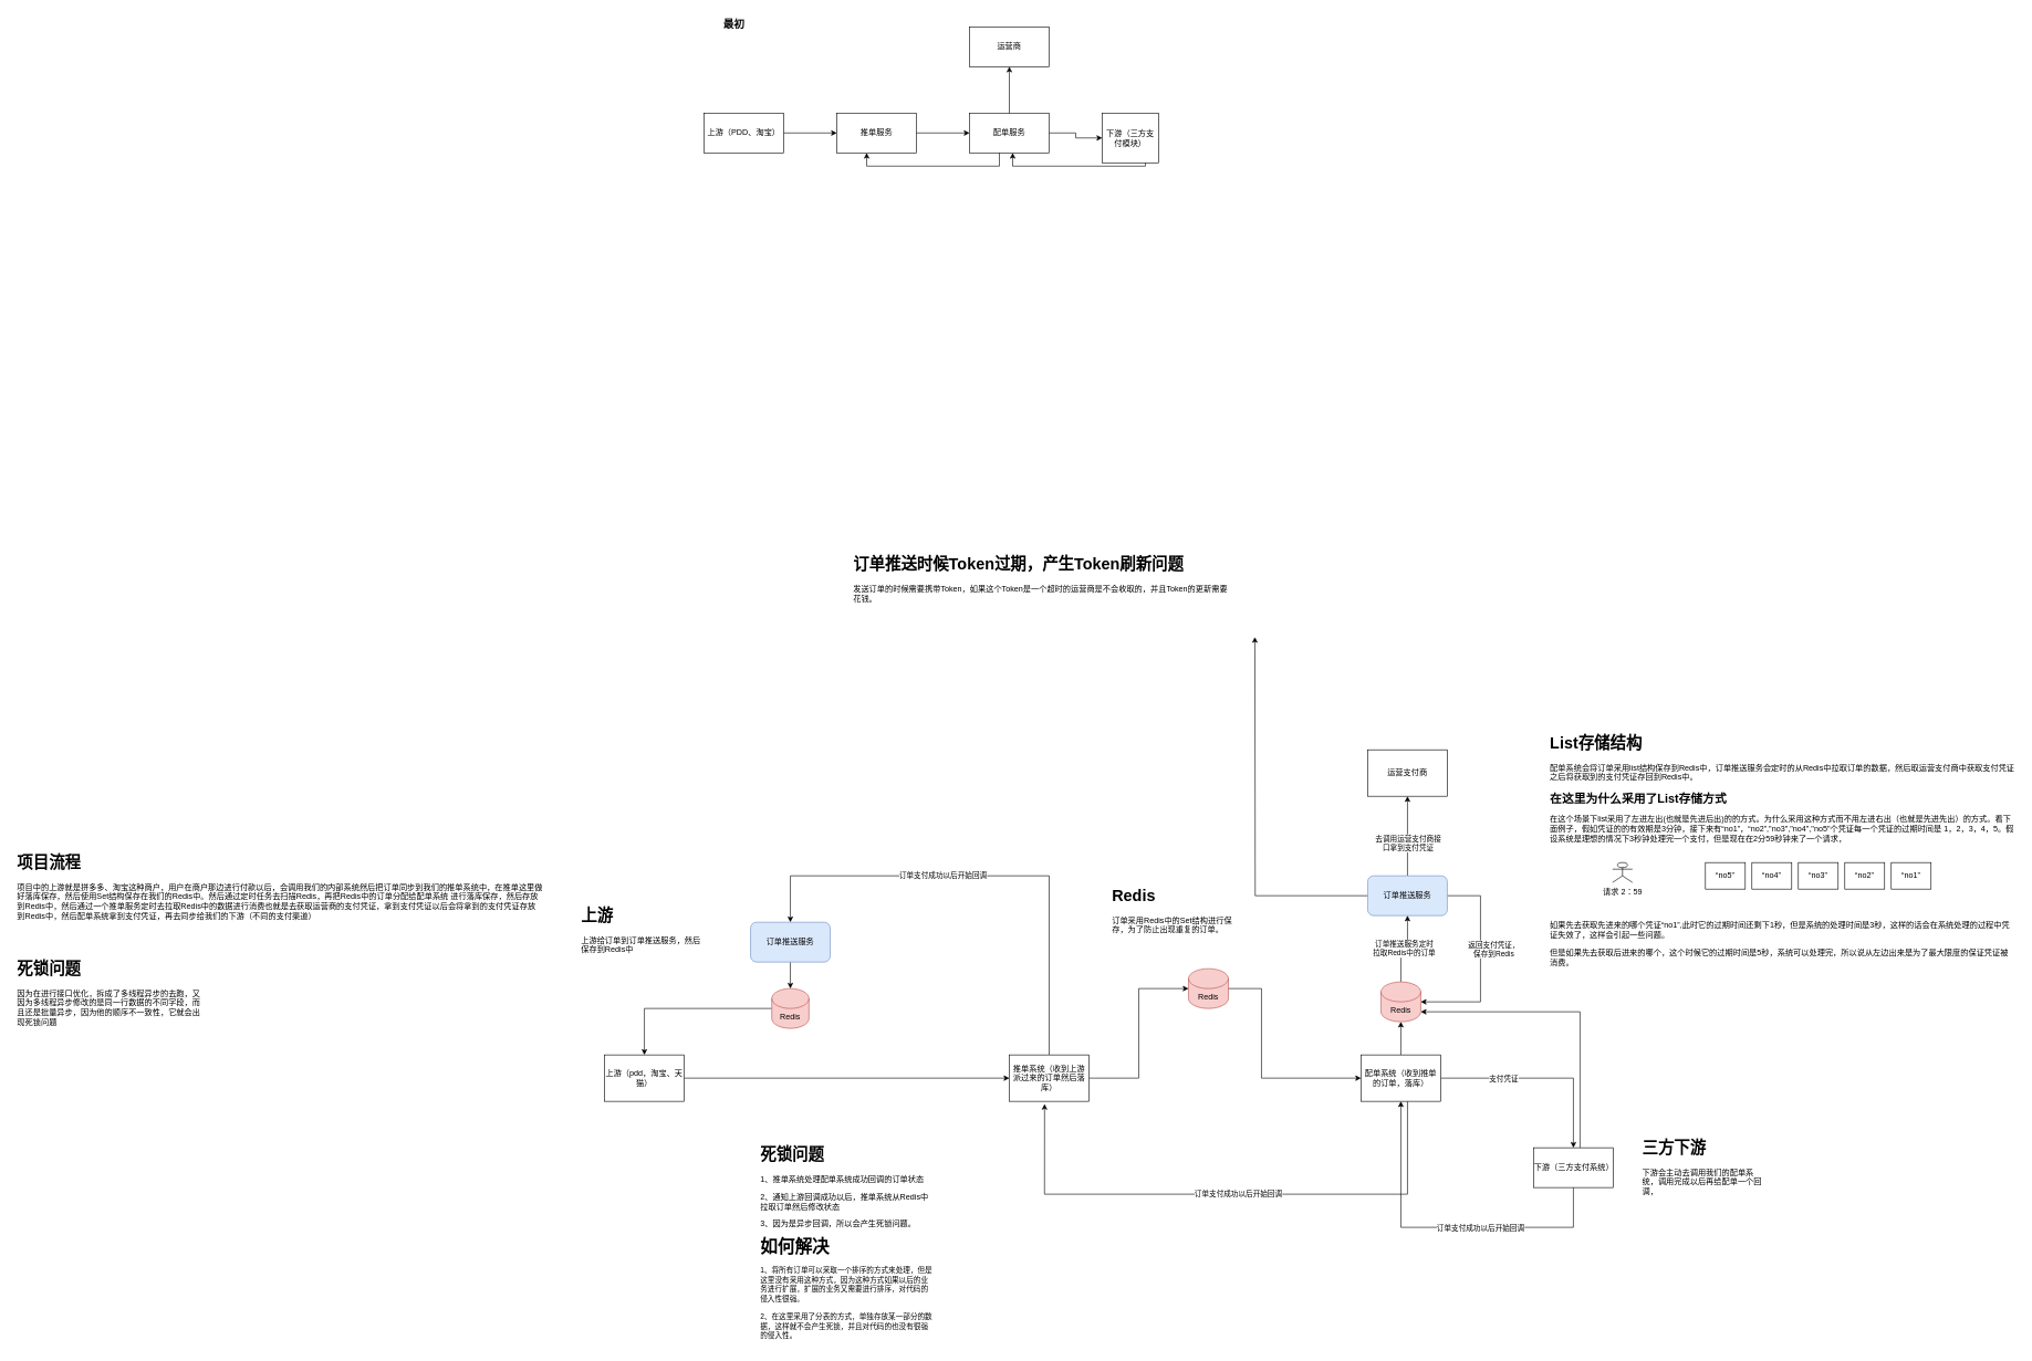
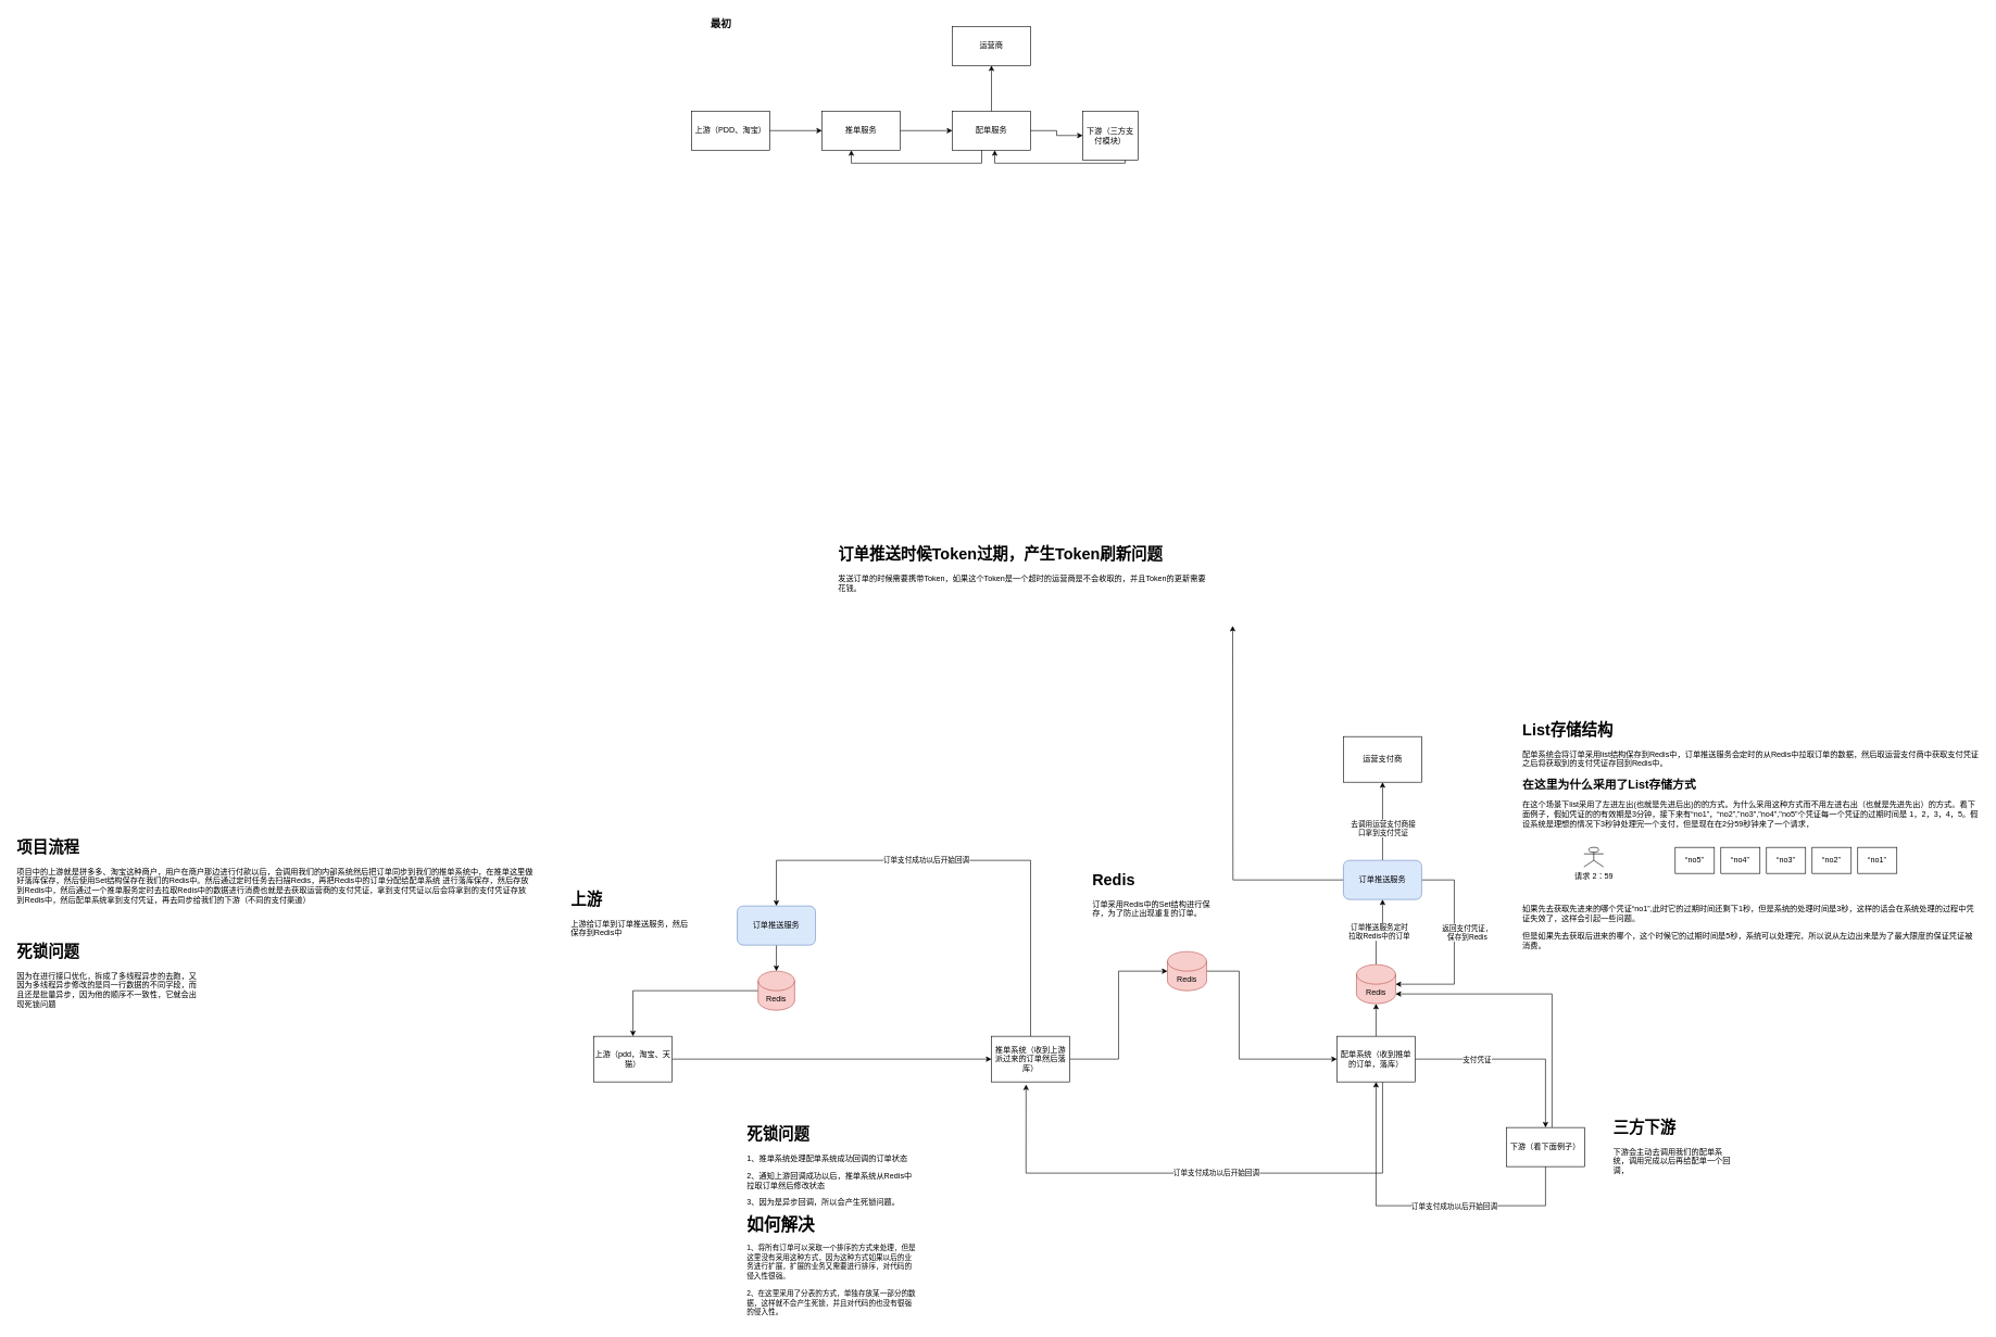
  <mxCell id="0" />
  <mxCell id="1" parent="0" />
  <mxCell id="2" style="edgeStyle=orthogonalEdgeStyle;rounded=0;orthogonalLoop=1;jettySize=auto;html=1;entryX=0;entryY=0.5;entryDx=0;entryDy=0;" edge="1" parent="1" source="3" target="6"><mxGeometry relative="1" as="geometry" /></mxCell>
  <mxCell id="3" value="上游（pdd，淘宝、天猫）" style="rounded=0;whiteSpace=wrap;html=1;" vertex="1" parent="1"><mxGeometry x="910" y="1590" width="120" height="70" as="geometry" /></mxCell>
  <mxCell id="4" style="edgeStyle=orthogonalEdgeStyle;rounded=0;orthogonalLoop=1;jettySize=auto;html=1;entryX=0;entryY=0.5;entryDx=0;entryDy=0;entryPerimeter=0;" edge="1" parent="1" source="6" target="39"><mxGeometry relative="1" as="geometry" /></mxCell>
  <mxCell id="5" value="订单支付成功以后开始回调" style="edgeStyle=orthogonalEdgeStyle;rounded=0;orthogonalLoop=1;jettySize=auto;html=1;entryX=0.5;entryY=0;entryDx=0;entryDy=0;" edge="1" parent="1" source="6" target="45"><mxGeometry x="0.179" relative="1" as="geometry"><Array as="points"><mxPoint x="1580" y="1320" /><mxPoint x="1190" y="1320" /></Array><mxPoint as="offset" /></mxGeometry></mxCell>
  <mxCell id="6" value="推单系统（收到上游派过来的订单然后落库）" style="rounded=0;whiteSpace=wrap;html=1;" vertex="1" parent="1"><mxGeometry x="1520" y="1590" width="120" height="70" as="geometry" /></mxCell>
  <mxCell id="7" style="edgeStyle=orthogonalEdgeStyle;rounded=0;orthogonalLoop=1;jettySize=auto;html=1;" edge="1" parent="1" source="12" target="16"><mxGeometry relative="1" as="geometry" /></mxCell>
  <mxCell id="8" value="支付凭证" style="edgeLabel;html=1;align=center;verticalAlign=middle;resizable=0;points=[];" vertex="1" connectable="0" parent="7"><mxGeometry x="-0.113" y="-1" relative="1" as="geometry"><mxPoint x="-41" y="-1" as="offset" /></mxGeometry></mxCell>
  <mxCell id="9" style="edgeStyle=orthogonalEdgeStyle;rounded=0;orthogonalLoop=1;jettySize=auto;html=1;entryX=0.5;entryY=1;entryDx=0;entryDy=0;entryPerimeter=0;" edge="1" parent="1" source="12" target="23"><mxGeometry relative="1" as="geometry" /></mxCell>
  <mxCell id="10" style="edgeStyle=orthogonalEdgeStyle;rounded=0;orthogonalLoop=1;jettySize=auto;html=1;entryX=0.442;entryY=1.057;entryDx=0;entryDy=0;entryPerimeter=0;" edge="1" parent="1" source="12" target="6"><mxGeometry relative="1" as="geometry"><Array as="points"><mxPoint x="2120" y="1800" /><mxPoint x="1573" y="1800" /></Array></mxGeometry></mxCell>
  <mxCell id="11" value="订单支付成功以后开始回调" style="edgeLabel;html=1;align=center;verticalAlign=middle;resizable=0;points=[];" vertex="1" connectable="0" parent="10"><mxGeometry x="-0.038" y="-2" relative="1" as="geometry"><mxPoint as="offset" /></mxGeometry></mxCell>
  <mxCell id="12" value="配单系统（收到推单的订单，落库）" style="rounded=0;whiteSpace=wrap;html=1;" vertex="1" parent="1"><mxGeometry x="2050" y="1590" width="120" height="70" as="geometry" /></mxCell>
  <mxCell id="13" style="edgeStyle=orthogonalEdgeStyle;rounded=0;orthogonalLoop=1;jettySize=auto;html=1;entryX=0.5;entryY=1;entryDx=0;entryDy=0;" edge="1" parent="1" source="16" target="12"><mxGeometry relative="1" as="geometry"><Array as="points"><mxPoint x="2370" y="1850" /><mxPoint x="2110" y="1850" /></Array></mxGeometry></mxCell>
  <mxCell id="14" value="订单支付成功以后开始回调" style="edgeLabel;html=1;align=center;verticalAlign=middle;resizable=0;points=[];" vertex="1" connectable="0" parent="13"><mxGeometry x="-0.211" y="1" relative="1" as="geometry"><mxPoint as="offset" /></mxGeometry></mxCell>
  <mxCell id="15" style="edgeStyle=orthogonalEdgeStyle;rounded=0;orthogonalLoop=1;jettySize=auto;html=1;entryX=1;entryY=1;entryDx=0;entryDy=-15;entryPerimeter=0;" edge="1" parent="1" source="16" target="23"><mxGeometry relative="1" as="geometry"><Array as="points"><mxPoint x="2380" y="1525" /></Array></mxGeometry></mxCell>
- <mxCell id="16" value="下游（三方支付系统）" style="rounded=0;whiteSpace=wrap;html=1;" vertex="1" parent="1"><mxGeometry x="2310" y="1730" width="120" height="60" as="geometry" /></mxCell>
+ <mxCell id="16" value="下游（看下面例子）" style="rounded=0;whiteSpace=wrap;html=1;" vertex="1" parent="1"><mxGeometry x="2310" y="1730" width="120" height="60" as="geometry" /></mxCell>
  <mxCell id="17" style="edgeStyle=orthogonalEdgeStyle;rounded=0;orthogonalLoop=1;jettySize=auto;html=1;" edge="1" parent="1" source="21" target="24"><mxGeometry relative="1" as="geometry" /></mxCell>
  <mxCell id="18" value="去调用运营支付商接&lt;br&gt;口拿到支付凭证" style="edgeLabel;html=1;align=center;verticalAlign=middle;resizable=0;points=[];" vertex="1" connectable="0" parent="17"><mxGeometry x="0.265" y="-1" relative="1" as="geometry"><mxPoint x="-1" y="26" as="offset" /></mxGeometry></mxCell>
  <mxCell id="19" value="返回支付凭证，&lt;br&gt;保存到Redis" style="edgeStyle=orthogonalEdgeStyle;rounded=0;orthogonalLoop=1;jettySize=auto;html=1;entryX=1;entryY=0.5;entryDx=0;entryDy=0;entryPerimeter=0;" edge="1" parent="1" source="21" target="23"><mxGeometry x="-0.13" y="20" relative="1" as="geometry"><Array as="points"><mxPoint x="2230" y="1350" /><mxPoint x="2230" y="1510" /></Array><mxPoint as="offset" /></mxGeometry></mxCell>
  <mxCell id="20" style="edgeStyle=orthogonalEdgeStyle;rounded=0;orthogonalLoop=1;jettySize=auto;html=1;" edge="1" parent="1" source="21"><mxGeometry relative="1" as="geometry"><mxPoint x="1890" y="960" as="targetPoint" /></mxGeometry></mxCell>
  <mxCell id="21" value="订单推送服务" style="rounded=1;whiteSpace=wrap;html=1;fillColor=#dae8fc;strokeColor=#6c8ebf;" vertex="1" parent="1"><mxGeometry x="2060" y="1320" width="120" height="60" as="geometry" /></mxCell>
  <mxCell id="22" value="订单推送服务定时&lt;br&gt;拉取Redis中的订单" style="edgeStyle=orthogonalEdgeStyle;rounded=0;orthogonalLoop=1;jettySize=auto;html=1;" edge="1" parent="1" source="23" target="21"><mxGeometry relative="1" as="geometry" /></mxCell>
  <mxCell id="23" value="Redis" style="shape=cylinder3;whiteSpace=wrap;html=1;boundedLbl=1;backgroundOutline=1;size=15;fillColor=#f8cecc;strokeColor=#b85450;" vertex="1" parent="1"><mxGeometry x="2080" y="1480" width="60" height="60" as="geometry" /></mxCell>
  <mxCell id="24" value="运营支付商" style="rounded=0;whiteSpace=wrap;html=1;" vertex="1" parent="1"><mxGeometry x="2060" y="1130" width="120" height="70" as="geometry" /></mxCell>
  <mxCell id="25" value="" style="group" vertex="1" connectable="0" parent="1"><mxGeometry y="20" width="720" height="230" as="geometry" x="1060" /></mxCell>
  <mxCell id="26" value="上游（PDD、淘宝）" style="rounded=0;whiteSpace=wrap;html=1;" vertex="1" parent="25"><mxGeometry y="150" width="120" height="60" as="geometry" /></mxCell>
  <mxCell id="27" value="推单服务" style="rounded=0;whiteSpace=wrap;html=1;" vertex="1" parent="25"><mxGeometry x="200" y="150" width="120" height="60" as="geometry" /></mxCell>
  <mxCell id="28" style="edgeStyle=orthogonalEdgeStyle;rounded=0;orthogonalLoop=1;jettySize=auto;html=1;entryX=0;entryY=0.5;entryDx=0;entryDy=0;" edge="1" parent="25" source="26" target="27"><mxGeometry relative="1" as="geometry" /></mxCell>
  <mxCell id="29" value="最初" style="text;html=1;strokeColor=none;fillColor=none;align=center;verticalAlign=middle;whiteSpace=wrap;rounded=0;fontSize=16;fontStyle=1" vertex="1" parent="25"><mxGeometry width="90" height="30" as="geometry" /></mxCell>
  <mxCell id="30" value="配单服务" style="rounded=0;whiteSpace=wrap;html=1;" vertex="1" parent="25"><mxGeometry x="400" y="150" width="120" height="60" as="geometry" /></mxCell>
  <mxCell id="31" style="edgeStyle=orthogonalEdgeStyle;rounded=0;orthogonalLoop=1;jettySize=auto;html=1;entryX=0;entryY=0.5;entryDx=0;entryDy=0;" edge="1" parent="25" source="27" target="30"><mxGeometry relative="1" as="geometry" /></mxCell>
  <mxCell id="32" style="edgeStyle=orthogonalEdgeStyle;rounded=0;orthogonalLoop=1;jettySize=auto;html=1;entryX=0.5;entryY=1;entryDx=0;entryDy=0;" edge="1" parent="25"><mxGeometry relative="1" as="geometry"><mxPoint x="665" y="210" as="sourcePoint" /><mxPoint x="465" y="210" as="targetPoint" /><Array as="points"><mxPoint x="665" y="230" /><mxPoint x="465" y="230" /></Array></mxGeometry></mxCell>
  <mxCell id="33" value="下游（三方支付模块）" style="rounded=0;whiteSpace=wrap;html=1;" vertex="1" parent="25"><mxGeometry x="600" y="150" width="85" height="75" as="geometry" /></mxCell>
  <mxCell id="34" style="edgeStyle=orthogonalEdgeStyle;rounded=0;orthogonalLoop=1;jettySize=auto;html=1;entryX=0;entryY=0.5;entryDx=0;entryDy=0;" edge="1" parent="25" source="30" target="33"><mxGeometry relative="1" as="geometry" /></mxCell>
  <mxCell id="35" value="运营商" style="rounded=0;whiteSpace=wrap;html=1;" vertex="1" parent="25"><mxGeometry x="400" y="20" width="120" height="60" as="geometry" /></mxCell>
  <mxCell id="36" style="edgeStyle=orthogonalEdgeStyle;rounded=0;orthogonalLoop=1;jettySize=auto;html=1;entryX=0.5;entryY=1;entryDx=0;entryDy=0;" edge="1" parent="25" source="30" target="35"><mxGeometry relative="1" as="geometry" /></mxCell>
  <mxCell id="37" style="edgeStyle=orthogonalEdgeStyle;rounded=0;orthogonalLoop=1;jettySize=auto;html=1;entryX=0.5;entryY=1;entryDx=0;entryDy=0;" edge="1" parent="25"><mxGeometry relative="1" as="geometry"><mxPoint x="445" y="210" as="sourcePoint" /><mxPoint x="245" y="210" as="targetPoint" /><Array as="points"><mxPoint x="445" y="230" /><mxPoint x="245" y="230" /></Array></mxGeometry></mxCell>
  <mxCell id="38" style="edgeStyle=orthogonalEdgeStyle;rounded=0;orthogonalLoop=1;jettySize=auto;html=1;" edge="1" parent="1" source="39" target="12"><mxGeometry relative="1" as="geometry"><Array as="points"><mxPoint x="1900" y="1490" /><mxPoint x="1900" y="1625" /></Array></mxGeometry></mxCell>
  <mxCell id="39" value="Redis" style="shape=cylinder3;whiteSpace=wrap;html=1;boundedLbl=1;backgroundOutline=1;size=15;fillColor=#f8cecc;strokeColor=#b85450;" vertex="1" parent="1"><mxGeometry x="1790" y="1460" width="60" height="60" as="geometry" /></mxCell>
  <mxCell id="40" value="&lt;h1&gt;Redis&lt;/h1&gt;&lt;div&gt;订单采用Redis中的Set结构进行保存，为了防止出现重复的订单。&lt;/div&gt;" style="text;html=1;strokeColor=none;fillColor=none;spacing=5;spacingTop=-20;whiteSpace=wrap;overflow=hidden;rounded=0;" vertex="1" parent="1"><mxGeometry x="1670" y="1330" width="190" height="120" as="geometry" /></mxCell>
  <mxCell id="41" value="&lt;h1&gt;死锁问题&lt;/h1&gt;&lt;p&gt;1、推单系统处理配单系统成功回调的订单状态&lt;/p&gt;&lt;p&gt;2、通知上游回调成功以后，推单系统从Redis中拉取订单然后修改状态&lt;/p&gt;&lt;p&gt;3、因为是异步回调，所以会产生死锁问题。&lt;/p&gt;&lt;p&gt;&lt;b&gt;&lt;font style=&quot;font-size: 26px;&quot;&gt;如何解决&lt;/font&gt;&lt;/b&gt;&lt;/p&gt;&lt;p&gt;&lt;font style=&quot;font-size: 11px;&quot;&gt;1、将所有订单可以采取一个排序的方式来处理，但是这里没有采用这种方式，因为这种方式如果以后的业务进行扩展，扩展的业务又需要进行排序，对代码的侵入性很强。&lt;/font&gt;&lt;/p&gt;&lt;p&gt;&lt;font style=&quot;font-size: 11px;&quot;&gt;2、在这里采用了分表的方式，单独存放某一部分的数据，这样就不会产生死锁，并且对代码的也没有很强的侵入性。&lt;/font&gt;&lt;/p&gt;" style="text;html=1;strokeColor=none;fillColor=none;spacing=5;spacingTop=-20;whiteSpace=wrap;overflow=hidden;rounded=0;" vertex="1" parent="1"><mxGeometry x="1140" y="1720" width="270" height="310" as="geometry" /></mxCell>
  <mxCell id="42" style="edgeStyle=orthogonalEdgeStyle;rounded=0;orthogonalLoop=1;jettySize=auto;html=1;entryX=0.5;entryY=0;entryDx=0;entryDy=0;" edge="1" parent="1" source="43" target="3"><mxGeometry relative="1" as="geometry" /></mxCell>
  <mxCell id="43" value="Redis" style="shape=cylinder3;whiteSpace=wrap;html=1;boundedLbl=1;backgroundOutline=1;size=15;fillColor=#f8cecc;strokeColor=#b85450;" vertex="1" parent="1"><mxGeometry x="1162" y="1490" width="56" height="60" as="geometry" /></mxCell>
  <mxCell id="44" style="edgeStyle=orthogonalEdgeStyle;rounded=0;orthogonalLoop=1;jettySize=auto;html=1;" edge="1" parent="1" source="45" target="43"><mxGeometry relative="1" as="geometry" /></mxCell>
  <mxCell id="45" value="订单推送服务" style="rounded=1;whiteSpace=wrap;html=1;fillColor=#dae8fc;strokeColor=#6c8ebf;" vertex="1" parent="1"><mxGeometry x="1130" y="1390" width="120" height="60" as="geometry" /></mxCell>
  <mxCell id="46" value="&lt;h1&gt;上游&lt;/h1&gt;&lt;div&gt;上游给订单到订单推送服务，然后保存到Redis中&lt;/div&gt;" style="text;html=1;strokeColor=none;fillColor=none;spacing=5;spacingTop=-20;whiteSpace=wrap;overflow=hidden;rounded=0;" vertex="1" parent="1"><mxGeometry x="870" y="1360" width="190" height="120" as="geometry" /></mxCell>
  <mxCell id="47" value="" style="group" vertex="1" connectable="0" parent="1"><mxGeometry x="2330" y="1100" width="709" height="370" as="geometry" /></mxCell>
  <mxCell id="48" value="&lt;h1&gt;List存储结构&lt;/h1&gt;&lt;p&gt;配单系统会将订单采用list结构保存到Redis中，订单推送服务会定时的从Redis中拉取订单的数据，然后取运营支付商中获取支付凭证之后将获取到的支付凭证存回到Redis中。&lt;br&gt;&lt;br&gt;&lt;span style=&quot;font-size: 18px;&quot;&gt;&lt;b&gt;在这里为什么采用了List存储方式&lt;/b&gt;&lt;/span&gt;&lt;/p&gt;&lt;p&gt;在这个场景下list采用了左进左出(也就是先进后出)的的方式。为什么采用这种方式而不用左进右出（也就是先进先出）的方式。看下面例子，假如凭证的的有效期是3分钟，接下来有“no1”，“no2”,&quot;no3&quot;,&quot;no4&quot;,&quot;no5&quot;个凭证每一个凭证的过期时间是 1，2，3，4，5。假设系统是理想的情况下3秒钟处理完一个支付，但是现在在2分59秒钟来了一个请求，&lt;/p&gt;&lt;p&gt;&lt;br&gt;&lt;/p&gt;&lt;p&gt;&lt;br&gt;&lt;/p&gt;&lt;p&gt;&lt;br&gt;&lt;/p&gt;&lt;p&gt;&lt;br&gt;&lt;/p&gt;&lt;p&gt;如果先去获取先进来的哪个凭证“no1”,此时它的过期时间还剩下1秒，但是系统的处理时间是3秒，这样的话会在系统处理的过程中凭证失效了，这样会引起一些问题。&lt;/p&gt;&lt;p&gt;但是如果先去获取后进来的哪个，这个时候它的过期时间是5秒，系统可以处理完，所以说从左边出来是为了最大限度的保证凭证被消费。&lt;/p&gt;&lt;p&gt;&lt;br&gt;&lt;/p&gt;" style="text;html=1;strokeColor=none;fillColor=none;spacing=5;spacingTop=-20;whiteSpace=wrap;overflow=hidden;rounded=0;" vertex="1" parent="47"><mxGeometry width="709" height="370" as="geometry" /></mxCell>
  <mxCell id="49" value="请求 2：59" style="shape=umlActor;verticalLabelPosition=bottom;verticalAlign=top;html=1;outlineConnect=0;" vertex="1" parent="47"><mxGeometry x="99" y="200" width="30" height="30" as="geometry" /></mxCell>
  <mxCell id="50" value="“no5”" style="rounded=0;whiteSpace=wrap;html=1;" vertex="1" parent="47"><mxGeometry x="239" y="200" width="60" height="40" as="geometry" /></mxCell>
  <mxCell id="51" value="“no3”" style="rounded=0;whiteSpace=wrap;html=1;" vertex="1" parent="47"><mxGeometry x="379" y="200" width="60" height="40" as="geometry" /></mxCell>
  <mxCell id="52" value="“no4”" style="rounded=0;whiteSpace=wrap;html=1;" vertex="1" parent="47"><mxGeometry x="309" y="200" width="60" height="40" as="geometry" /></mxCell>
  <mxCell id="53" value="“no2”" style="rounded=0;whiteSpace=wrap;html=1;" vertex="1" parent="47"><mxGeometry x="449" y="200" width="60" height="40" as="geometry" /></mxCell>
  <mxCell id="54" value="“no1”" style="rounded=0;whiteSpace=wrap;html=1;" vertex="1" parent="47"><mxGeometry x="519" y="200" width="60" height="40" as="geometry" /></mxCell>
  <mxCell id="55" value="&lt;h1&gt;订单推送时候Token过期，产生Token刷新问题&lt;/h1&gt;&lt;div&gt;发送订单的时候需要携带Token，如果这个Token是一个超时的运营商是不会收取的，并且Token的更新需要花钱。&lt;/div&gt;&lt;div&gt;&lt;br&gt;&lt;/div&gt;&lt;div&gt;&lt;br&gt;&lt;/div&gt;&lt;p&gt;&lt;br&gt;&lt;/p&gt;" style="text;html=1;strokeColor=none;fillColor=none;spacing=5;spacingTop=-20;whiteSpace=wrap;overflow=hidden;rounded=0;" vertex="1" parent="1"><mxGeometry x="1280" y="830" width="580" height="120" as="geometry" /></mxCell>
  <mxCell id="56" value="&lt;h1&gt;三方下游&lt;/h1&gt;&lt;div&gt;下游会主动去调用我们的配单系统，调用完成以后再给配单一个回调，&lt;/div&gt;" style="text;html=1;strokeColor=none;fillColor=none;spacing=5;spacingTop=-20;whiteSpace=wrap;overflow=hidden;rounded=0;" vertex="1" parent="1"><mxGeometry x="2469" y="1710" width="190" height="120" as="geometry" /></mxCell>
  <mxCell id="57" value="&lt;h1&gt;项目流程&lt;/h1&gt;&lt;div&gt;项目中的上游就是拼多多、淘宝这种商户，用户在商户那边进行付款以后，会调用我们的内部系统然后把订单同步到我们的推单系统中，在推单这里做好落库保存，然后使用Set结构保存在我们的Redis中。然后通过定时任务去扫描Redis，再把Redis中的订单分配给配单系统 进行落库保存，然后存放到Redis中，然后通过一个推单服务定时去拉取Redis中的数据进行消费也就是去获取运营商的支付凭证，拿到支付凭证以后会将拿到的支付凭证存放到Redis中，然后配单系统拿到支付凭证，再去同步给我们的下游（不同的支付渠道）&lt;/div&gt;" style="text;html=1;strokeColor=none;fillColor=none;spacing=5;spacingTop=-20;whiteSpace=wrap;overflow=hidden;rounded=0;" vertex="1" parent="1"><mxGeometry x="20" y="1280" width="800" height="120" as="geometry" /></mxCell>
  <mxCell id="58" value="&lt;h1&gt;死锁问题&lt;/h1&gt;&lt;div&gt;因为在进行接口优化，拆成了多线程异步的去跑，又因为多线程异步修改的是同一行数据的不同字段，而且还是批量异步，因为他的顺序不一致性，它就会出现死锁问题&lt;/div&gt;" style="text;html=1;strokeColor=none;fillColor=none;spacing=5;spacingTop=-20;whiteSpace=wrap;overflow=hidden;rounded=0;" vertex="1" parent="1"><mxGeometry x="20" y="1440" width="290" height="120" as="geometry" /></mxCell>
